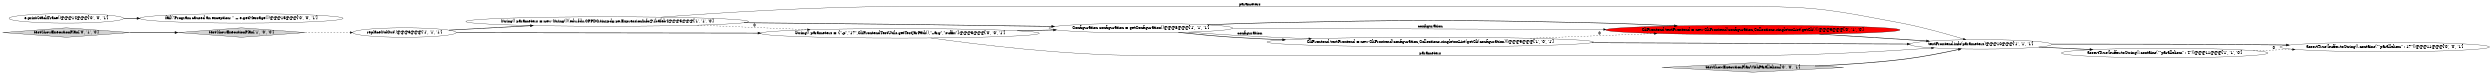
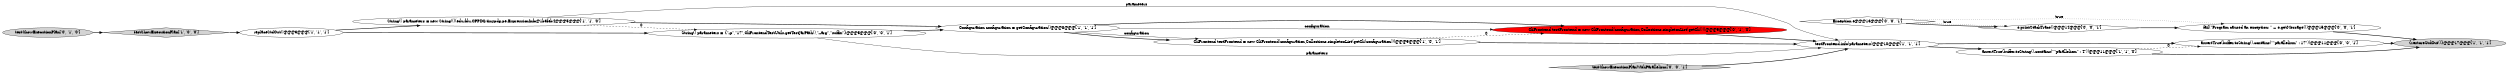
  digraph {
    rankdir=LR
    node [fillcolor=white shape=ellipse style=filled]
    edge [style=bold]
    n1 [label="String(( parameters = new String((((edu.fdu.CPPDG.tinypdg.pe.ExpressionInfo@1b3feb4@@@5@@@['1', '1', '0']"]
    n2 [label="testFrontend.info(parameters)@@@10@@@['1', '1', '1']"]
    n3 [label="Configuration configuration = getConfiguration()@@@8@@@['1', '1', '1']"]
    n4 [label="String(( parameters = {\"-p\",\"17\",CliFrontendTestUtils.getTestJarPath(),\"--arg\",\"suffix\"}@@@5@@@['0', '0', '1']"]
    n5 [label="assertTrue(buffer.toString().contains(\"\"parallelism\" : 17\"))@@@11@@@['0', '0', '1']"]
    n6 [label="assertTrue(buffer.toString().contains(\"\"parallelism\" : 4\"))@@@11@@@['1', '1', '0']"]
    n7 [fillcolor=red label="CliFrontend testFrontend = new CliFrontend(configuration,Collections.singletonList(getCli()))@@@9@@@['0', '1', '0']"]
    n8 [label="CliFrontend testFrontend = new CliFrontend(configuration,Collections.singletonList(getCli(configuration)))@@@9@@@['1', '0', '1']"]
    n9 [fillcolor=lightgray label="testShowExecutionPlan['1', '0', '0']" shape=diamond]
    n10 [label="replaceStdOut()@@@3@@@['1', '1', '1']"]
-   n11 [fillcolor=lightgray label="testShowExecutionPlan['0', '1', '0']" shape=diamond]
+   n11 [fillcolor=lightgray label="testShowExecutionPlan['0', '1', '0']"]
+   n12 [fillcolor=lightgray label="{restoreStdOut()}@@@17@@@['1', '1', '1']"]
    n13 [fillcolor=lightgray label="testShowExecutionPlanWithParallelism['0', '0', '1']" shape=diamond]
    n14 [label="fail(\"Program caused an exception: \" + e.getMessage())@@@15@@@['0', '0', '1']"]
-   n15 [label="e.printStackTrace()@@@14@@@['0', '0', '1']"]
+   n15 [label="e.printStackTrace()@@@14@@@['0', '0', '1']" shape=diamond]
+   n16 [label="Exception e@@@13@@@['0', '0', '1']" shape=diamond]
    n1 -> n2 [label=parameters style=solid]
    n1 -> n3
    n1 -> n4 [label=0 style=dashed]
    n2 -> n5
    n2 -> n6
    n3 -> n7
    n3 -> n7 [label=configuration style=solid]
    n3 -> n8 [label=configuration style=solid]
    n3 -> n8
    n4 -> n2 [label=parameters style=solid]
    n4 -> n3
+   n5 -> n12
    n6 -> n5 [label=0 style=dashed]
+   n6 -> n12
    n7 -> n2
    n8 -> n2
    n8 -> n7 [label=0 style=dashed]
-   n9 -> n10 [style=dashed]
+   n9 -> n10
    n10 -> n1
    n10 -> n4
    n11 -> n9
    n13 -> n2
+   n14 -> n12
    n15 -> n14
+   n16 -> n14 [label=true style=dotted]
+   n16 -> n15 [label=true style=dotted]
+   n16 -> n15
  }
